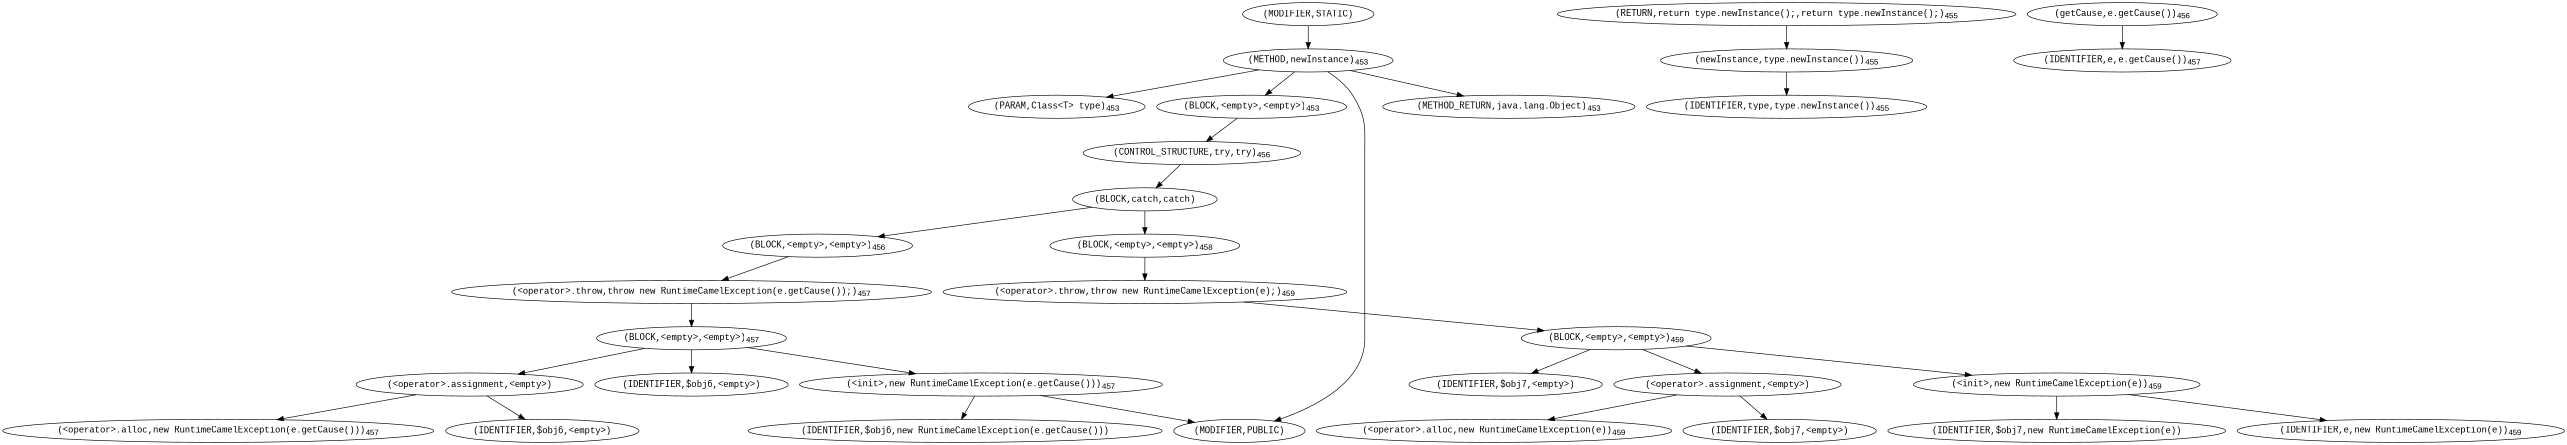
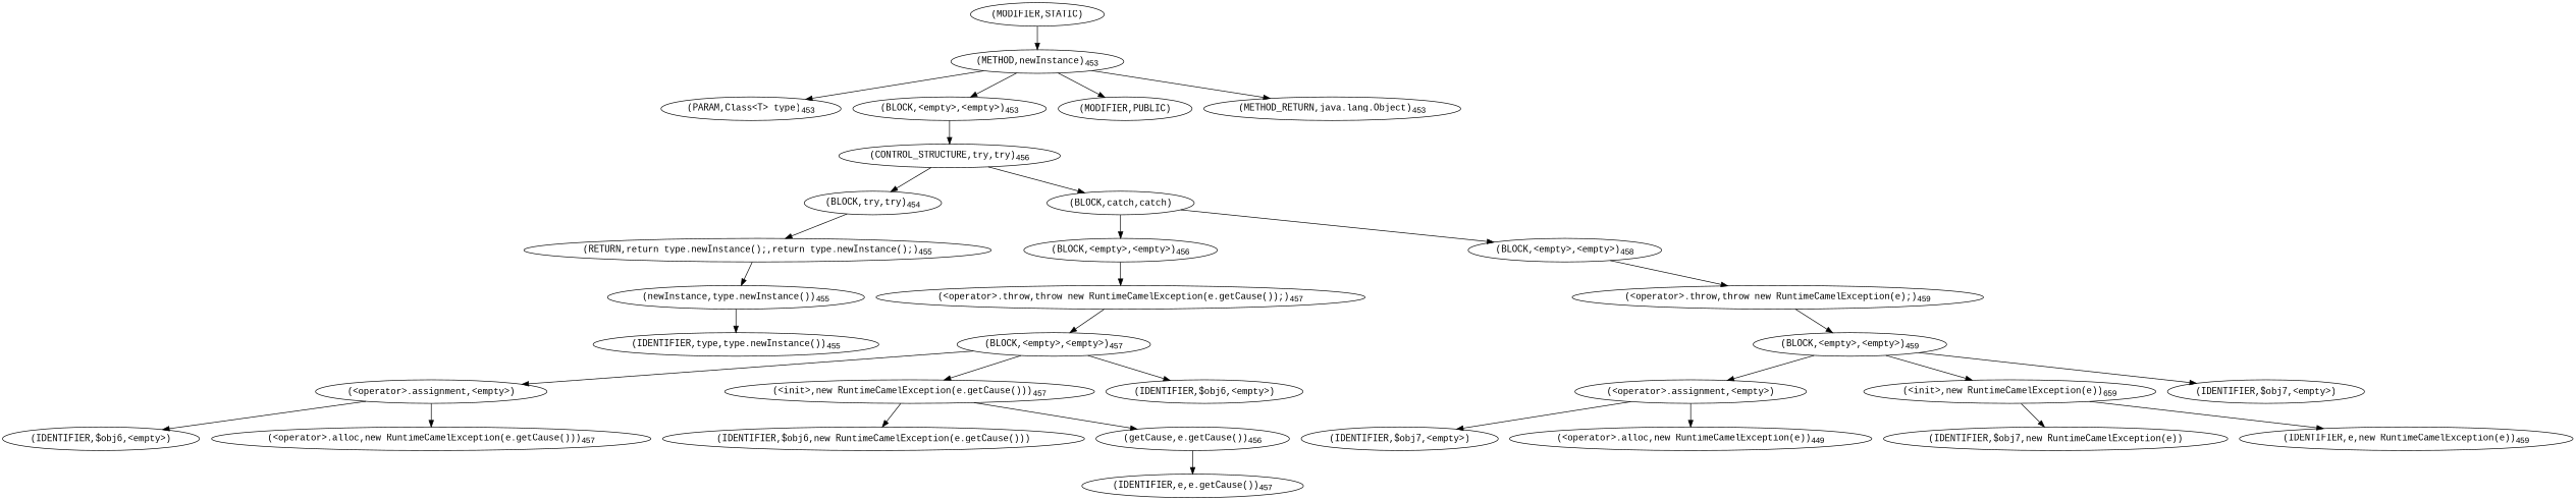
  digraph {
    fontname="Liberation Mono"
    node [fontname="Liberation Mono"]
    edge [fontname="Liberation Mono"]
    n1 [label=<(METHOD,newInstance)<SUB>453</SUB>>]
    n2 [label=<(PARAM,Class&lt;T&gt; type)<SUB>453</SUB>>]
    n3 [label=<(BLOCK,&lt;empty&gt;,&lt;empty&gt;)<SUB>453</SUB>>]
    n4 [label=<(MODIFIER,PUBLIC)>]
    n5 [label=<(METHOD_RETURN,java.lang.Object)<SUB>453</SUB>>]
    n6 [label=<(CONTROL_STRUCTURE,try,try)<SUB>456</SUB>>]
    n7 [label=<(MODIFIER,STATIC)>]
+   n8 [label=<(BLOCK,try,try)<SUB>454</SUB>>]
    n9 [label=<(BLOCK,catch,catch)>]
    n10 [label=<(RETURN,return type.newInstance();,return type.newInstance();)<SUB>455</SUB>>]
    n11 [label=<(BLOCK,&lt;empty&gt;,&lt;empty&gt;)<SUB>456</SUB>>]
    n12 [label=<(BLOCK,&lt;empty&gt;,&lt;empty&gt;)<SUB>458</SUB>>]
    n13 [label=<(newInstance,type.newInstance())<SUB>455</SUB>>]
    n14 [label=<(IDENTIFIER,type,type.newInstance())<SUB>455</SUB>>]
    n15 [label=<(&lt;operator&gt;.throw,throw new RuntimeCamelException(e.getCause());)<SUB>457</SUB>>]
    n16 [label=<(&lt;operator&gt;.throw,throw new RuntimeCamelException(e);)<SUB>459</SUB>>]
    n17 [label=<(BLOCK,&lt;empty&gt;,&lt;empty&gt;)<SUB>457</SUB>>]
    n18 [label=<(&lt;operator&gt;.assignment,&lt;empty&gt;)>]
    n19 [label=<(&lt;init&gt;,new RuntimeCamelException(e.getCause()))<SUB>457</SUB>>]
    n20 [label=<(IDENTIFIER,$obj6,&lt;empty&gt;)>]
    n21 [label=<(IDENTIFIER,$obj6,&lt;empty&gt;)>]
    n22 [label=<(&lt;operator&gt;.alloc,new RuntimeCamelException(e.getCause()))<SUB>457</SUB>>]
    n23 [label=<(IDENTIFIER,$obj6,new RuntimeCamelException(e.getCause()))>]
    n24 [label=<(getCause,e.getCause())<SUB>456</SUB>>]
    n25 [label=<(IDENTIFIER,e,e.getCause())<SUB>457</SUB>>]
    n26 [label=<(BLOCK,&lt;empty&gt;,&lt;empty&gt;)<SUB>459</SUB>>]
    n27 [label=<(&lt;operator&gt;.assignment,&lt;empty&gt;)>]
-   n28 [label=<(&lt;init&gt;,new RuntimeCamelException(e))<SUB>459</SUB>>]
+   n28 [label=<(&lt;init&gt;,new RuntimeCamelException(e))<SUB>659</SUB>>]
    n29 [label=<(IDENTIFIER,$obj7,&lt;empty&gt;)>]
    n30 [label=<(IDENTIFIER,$obj7,&lt;empty&gt;)>]
-   n31 [label=<(&lt;operator&gt;.alloc,new RuntimeCamelException(e))<SUB>459</SUB>>]
+   n31 [label=<(&lt;operator&gt;.alloc,new RuntimeCamelException(e))<SUB>449</SUB>>]
    n32 [label=<(IDENTIFIER,$obj7,new RuntimeCamelException(e))>]
    n33 [label=<(IDENTIFIER,e,new RuntimeCamelException(e))<SUB>459</SUB>>]
    n1 -> n2
    n1 -> n3
    n1 -> n4
    n1 -> n5
    n3 -> n6
+   n6 -> n8
    n6 -> n9
    n7 -> n1
+   n8 -> n10
    n9 -> n11
    n9 -> n12
    n10 -> n13
    n11 -> n15
    n12 -> n16
    n13 -> n14
    n15 -> n17
    n16 -> n26
    n17 -> n18
    n17 -> n19
    n17 -> n20
    n18 -> n21
    n18 -> n22
    n19 -> n23
-   n19 -> n4
+   n19 -> n24
    n24 -> n25
    n26 -> n27
    n26 -> n28
    n26 -> n29
    n27 -> n30
    n27 -> n31
    n28 -> n32
    n28 -> n33
  }
